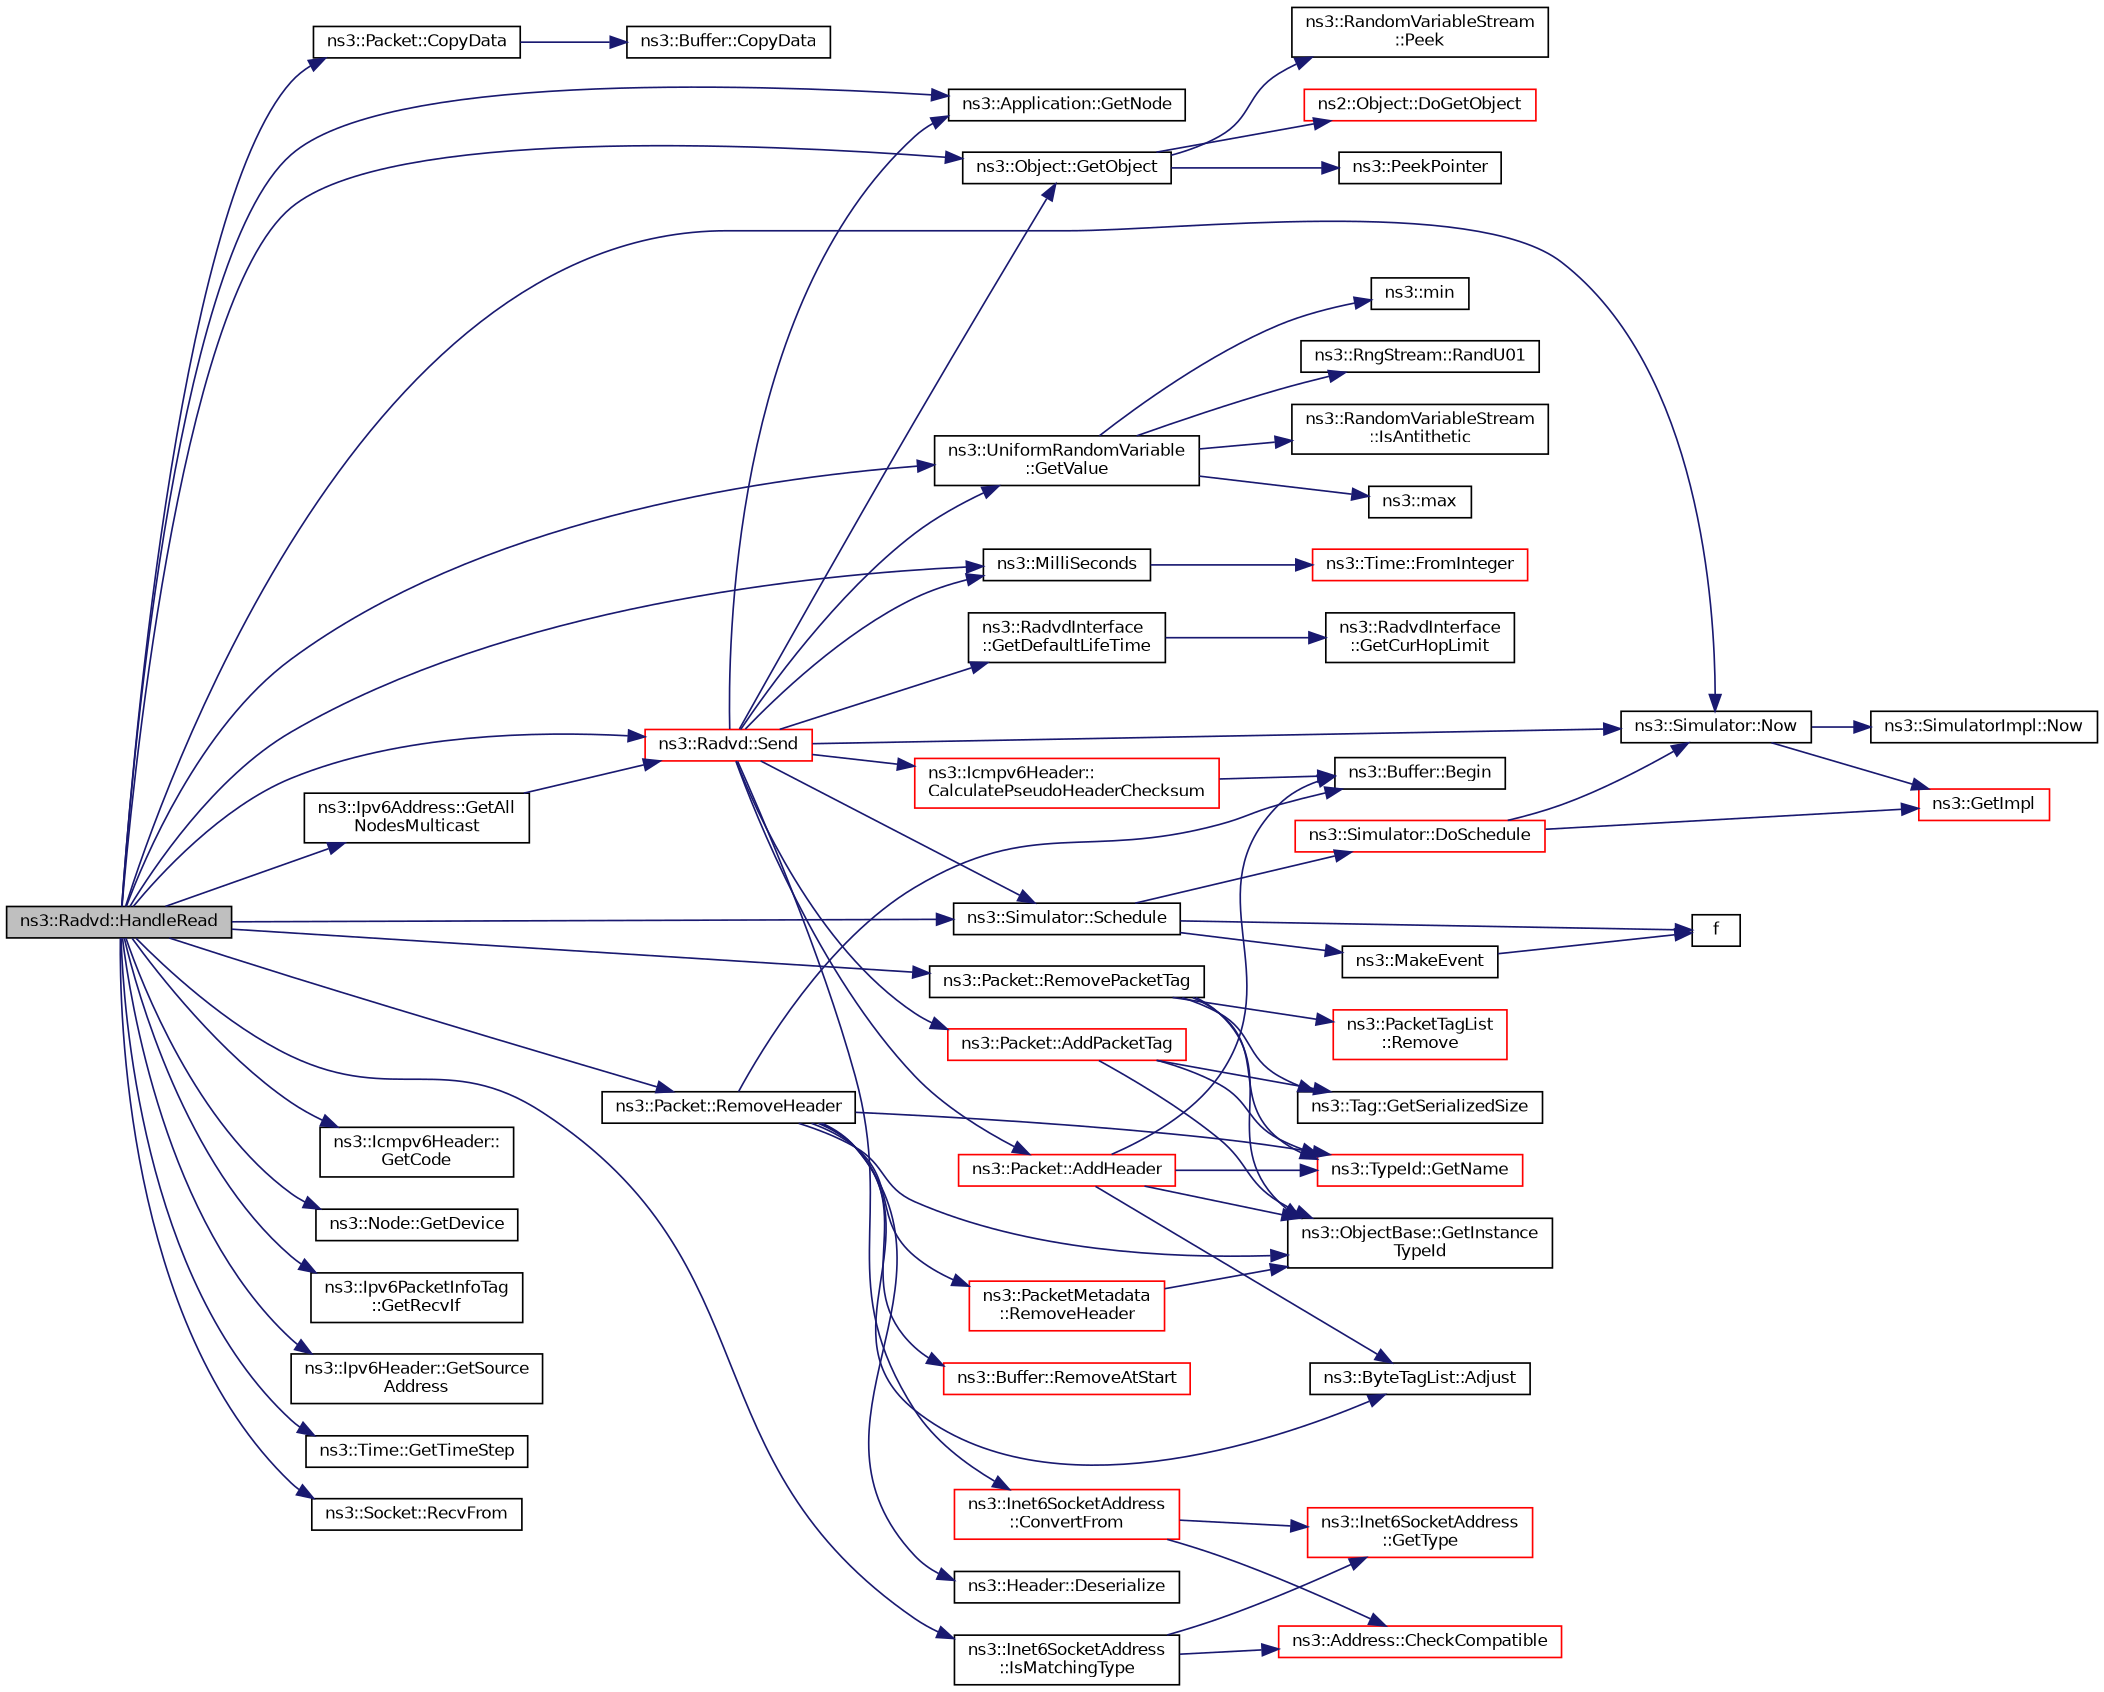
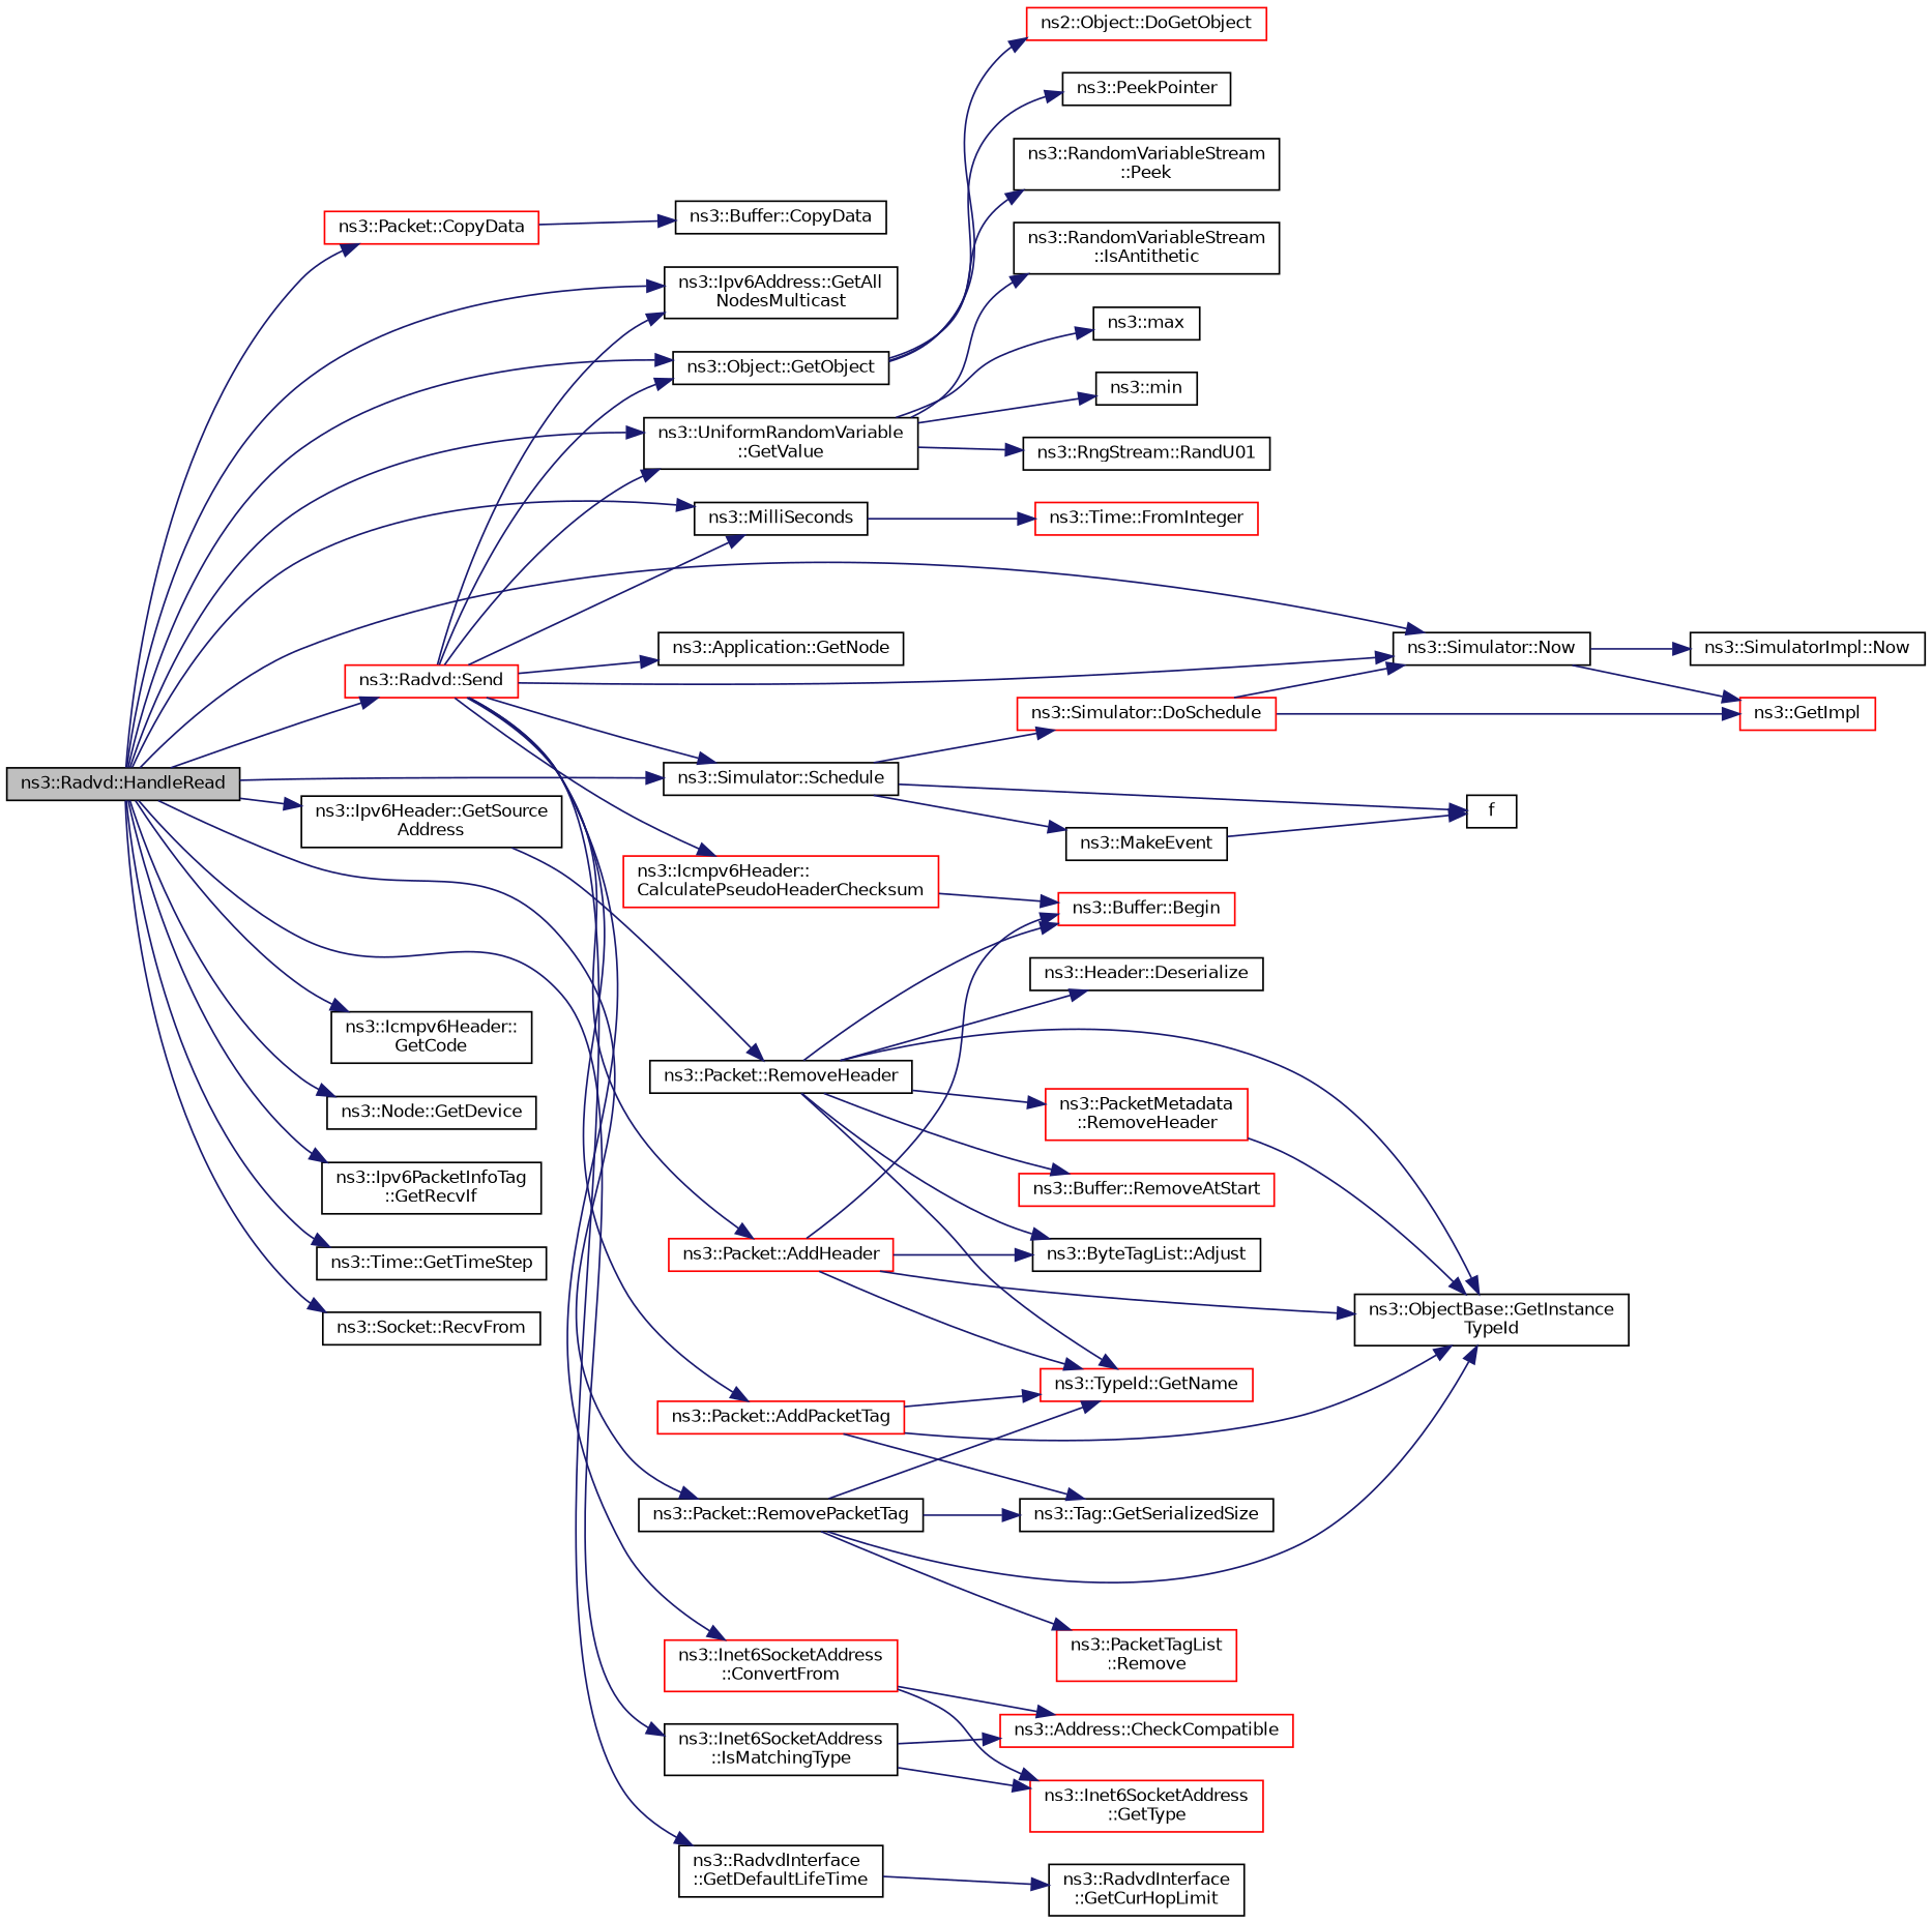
  digraph {
    rankdir=LR
    node [color=black fillcolor=white fontname=Helvetica fontsize=10 shape=record style=filled]
    edge [color=midnightblue fontname=Helvetica fontsize=10 labelfontname=Helvetica labelfontsize=10 style=solid]
    n1 [fillcolor=grey75 fontcolor=black height=0.2 label="ns3::Radvd::HandleRead" width=0.4]
-   n2 [height=0.2 label="ns3::Packet::CopyData" width=0.4]
+   n2 [color=red height=0.2 label="ns3::Packet::CopyData" width=0.4]
    n3 [height=0.2 label="ns3::Ipv6Address::GetAll\lNodesMulticast" width=0.4]
    n4 [height=0.2 label="ns3::Icmpv6Header::\lGetCode" width=0.4]
    n5 [height=0.2 label="ns3::Node::GetDevice" width=0.4]
    n6 [height=0.2 label="ns3::Application::GetNode" width=0.4]
    n7 [height=0.2 label="ns3::Object::GetObject" width=0.4]
    n8 [height=0.2 label="ns3::Ipv6PacketInfoTag\l::GetRecvIf" width=0.4]
    n9 [height=0.2 label="ns3::Ipv6Header::GetSource\lAddress" width=0.4]
    n10 [height=0.2 label="ns3::Time::GetTimeStep" width=0.4]
    n11 [height=0.2 label="ns3::UniformRandomVariable\l::GetValue" width=0.4]
    n12 [height=0.2 label="ns3::Inet6SocketAddress\l::IsMatchingType" width=0.4]
    n13 [height=0.2 label="ns3::MilliSeconds" width=0.4]
    n14 [height=0.2 label="ns3::Simulator::Now" width=0.4]
    n15 [height=0.2 label="ns3::Socket::RecvFrom" width=0.4]
    n16 [height=0.2 label="ns3::Packet::RemoveHeader" width=0.4]
    n17 [height=0.2 label="ns3::Packet::RemovePacketTag" width=0.4]
    n18 [height=0.2 label="ns3::Simulator::Schedule" width=0.4]
    n19 [color=red height=0.2 label="ns3::Radvd::Send" width=0.4]
    n20 [height=0.2 label="ns3::Buffer::CopyData" width=0.4]
    n21 [color=red height=0.2 label="ns2::Object::DoGetObject" width=0.4]
    n22 [height=0.2 label="ns3::PeekPointer" width=0.4]
    n23 [height=0.2 label="ns3::RandomVariableStream\l::Peek" width=0.4]
    n24 [height=0.2 label="ns3::RandomVariableStream\l::IsAntithetic" width=0.4]
    n25 [height=0.2 label="ns3::max" width=0.4]
    n26 [height=0.2 label="ns3::min" width=0.4]
    n27 [height=0.2 label="ns3::RngStream::RandU01" width=0.4]
    n28 [color=red height=0.2 label="ns3::Address::CheckCompatible" width=0.4]
    n29 [color=red height=0.2 label="ns3::Inet6SocketAddress\l::GetType" width=0.4]
    n30 [color=red height=0.2 label="ns3::Time::FromInteger" width=0.4]
    n31 [color=red height=0.2 label="ns3::GetImpl" width=0.4]
    n32 [height=0.2 label="ns3::SimulatorImpl::Now" width=0.4]
    n33 [height=0.2 label="ns3::ByteTagList::Adjust" width=0.4]
-   n34 [height=0.2 label="ns3::Buffer::Begin" width=0.4]
+   n34 [color=red height=0.2 label="ns3::Buffer::Begin" width=0.4]
    n35 [height=0.2 label="ns3::Header::Deserialize" width=0.4]
    n36 [height=0.2 label="ns3::ObjectBase::GetInstance\lTypeId" width=0.4]
    n37 [color=red height=0.2 label="ns3::TypeId::GetName" width=0.4]
    n38 [color=red height=0.2 label="ns3::Buffer::RemoveAtStart" width=0.4]
    n39 [color=red height=0.2 label="ns3::PacketMetadata\l::RemoveHeader" width=0.4]
    n40 [height=0.2 label="ns3::Tag::GetSerializedSize" width=0.4]
    n41 [color=red height=0.2 label="ns3::PacketTagList\l::Remove" width=0.4]
    n42 [color=red height=0.2 label="ns3::Simulator::DoSchedule" width=0.4]
    n43 [height=0.2 label=f width=0.4]
    n44 [height=0.2 label="ns3::MakeEvent" width=0.4]
    n45 [color=red height=0.2 label="ns3::Packet::AddHeader" width=0.4]
    n46 [color=red height=0.2 label="ns3::Packet::AddPacketTag" width=0.4]
    n47 [color=red height=0.2 label="ns3::Icmpv6Header::\lCalculatePseudoHeaderChecksum" width=0.4]
    n48 [color=red height=0.2 label="ns3::Inet6SocketAddress\l::ConvertFrom" width=0.4]
    n49 [height=0.2 label="ns3::RadvdInterface\l::GetDefaultLifeTime" width=0.4]
    n50 [height=0.2 label="ns3::RadvdInterface\l::GetCurHopLimit" width=0.4]
    n1 -> n2
    n1 -> n3
    n1 -> n4
    n1 -> n5
-   n1 -> n6
    n1 -> n7
    n1 -> n8
    n1 -> n9
    n1 -> n10
    n1 -> n11
    n1 -> n12
    n1 -> n13
    n1 -> n14
    n1 -> n15
-   n1 -> n16
+   n9 -> n16
    n1 -> n17
    n1 -> n18
    n1 -> n19
    n2 -> n20
    n7 -> n21
    n7 -> n22
    n7 -> n23
    n11 -> n24
    n11 -> n25
    n11 -> n26
    n11 -> n27
    n12 -> n28
    n12 -> n29
    n13 -> n30
    n14 -> n31
    n14 -> n32
    n16 -> n33
    n16 -> n34
    n16 -> n35
    n16 -> n36
    n16 -> n37
    n16 -> n38
    n16 -> n39
    n17 -> n36
    n17 -> n37
    n17 -> n40
    n17 -> n41
    n18 -> n42
    n18 -> n43
    n18 -> n44
-   n3 -> n19
+   n19 -> n3
    n19 -> n6
    n19 -> n7
    n19 -> n11
    n19 -> n13
    n19 -> n14
    n19 -> n18
    n19 -> n45
    n19 -> n46
    n19 -> n47
    n19 -> n48
    n19 -> n49
    n39 -> n36
    n42 -> n14
    n42 -> n31
    n44 -> n43
    n45 -> n33
    n45 -> n34
    n45 -> n36
    n45 -> n37
    n46 -> n36
    n46 -> n37
    n46 -> n40
    n47 -> n34
    n48 -> n28
    n48 -> n29
    n49 -> n50
  }
